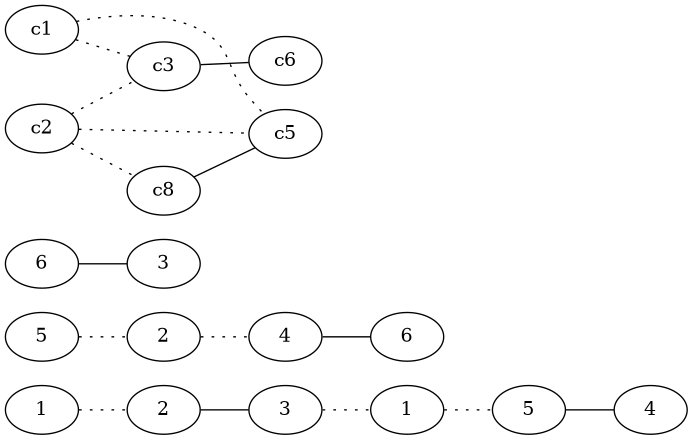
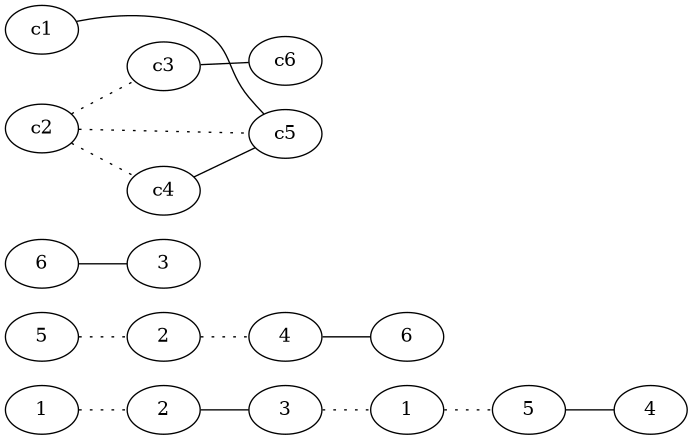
  graph {
    rankdir=LR
    edge [style=dotted]
    n1 [label=1]
    n2 [label=2]
    n3 [label=5]
    n4 [label=2]
    n5 [label=6]
    n6 [label=3]
    n7 [label=3]
    n8 [label=1]
    n9 [label=5]
    n10 [label=4]
    n11 [label=4]
    n12 [label=6]
    c1
    c5
    c3
    c2
-   c4 [label=c8]
+   c4
    c6
    n1 -- n2
    n2 -- n7 [style=""]
    n3 -- n4
    n4 -- n11
    n5 -- n6 [style=""]
    n7 -- n8
    n8 -- n9
    n9 -- n10 [style=""]
    n11 -- n12 [style=""]
-   c1 -- c5
-   c1 -- c3
+   c1 -- c5 [style=solid]
    c3 -- c6 [style=""]
    c2 -- c5
    c2 -- c3
    c2 -- c4
    c4 -- c5 [style=""]
  }
